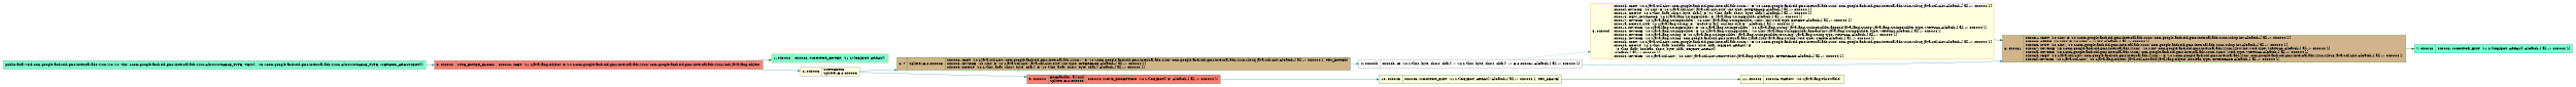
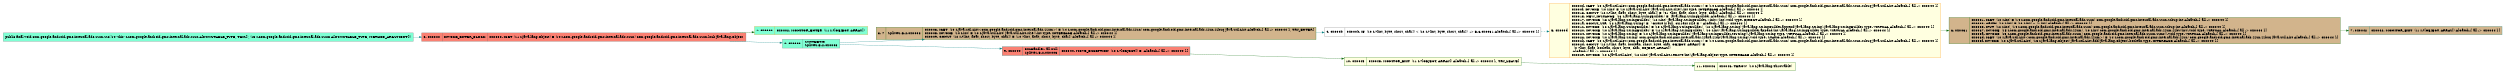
  digraph {
    rankdir=LR
    node [color=gray40 fillcolor=aquamarine shape=record style=filled]
    edge [color=teal]
-   n1 [fillcolor=salmon label="{0\:\ 0x0000|MTH_ENTER_BLOCK\l|0x0000: IGET  (r1 I:java.lang.Object) = (r4 I:com.google.android.gms.internal.ads.zzun) com.google.android.gms.internal.ads.zzun.lock java.lang.Object \l}"]
+   n1 [fillcolor=salmon label="{0\:\ 0x0000|INVOKE_ENTER_BLOCK\l|0x0000: IGET  (r1 I:java.lang.Object) = (r4 I:com.google.android.gms.internal.ads.zzun) com.google.android.gms.internal.ads.zzun.lock java.lang.Object \l}"]
    n2 [color=darkorange label="{1\:\ 0x0002|0x0002: MONITOR_ENTER  (r1 I:?[OBJECT, ARRAY]) \l}"]
-   n3 [fillcolor=lightyellow label="{2\:\ 0x0003|SYNTHETIC\lSplitter:B:2:0x0003\l}"]
+   n3 [label="{2\:\ 0x0003|SYNTHETIC\lSplitter:B:2:0x0003\l}"]
    n4 [color=darkgreen fillcolor=tan label="{3\:\ ?|Splitter:B:2:0x0003\l|0x0003: IGET  (r0 I:java.util.List\<com.google.android.gms.internal.ads.zzum\>) = (r4 I:com.google.android.gms.internal.ads.zzun) com.google.android.gms.internal.ads.zzun.zzbuq java.util.List A[Catch:\{ all \-\> 0x0044 \}, TRY_ENTER]\l0x0005: INVOKE  (r0 I:int) = (r0 I:java.util.List) java.util.List.size():int type: INTERFACE A[Catch:\{ all \-\> 0x0044 \}]\l0x0009: CONST  (r2 I:?[int, float, short, byte, char]) = (10 ?[int, float, short, byte, char]) A[Catch:\{ all \-\> 0x0044 \}]\l}"]
    n5 [color=teal fillcolor=salmon label="{9\:\ 0x0044|ExcHandler: all null\lSplitter:B:2:0x0003\l|0x0044: MOVE_EXCEPTION  (r0 I:?[OBJECT]) =  A[Catch:\{ all \-\> 0x0044 \}]\l}"]
    n6 [fillcolor=white label="{4\:\ 0x000b|0x000b: IF  (r0 I:?[int, byte, short, char]) \< (r2 I:?[int, byte, short, char])  \-\> B:6:0x0031 A[Catch:\{ all \-\> 0x0044 \}]\l}"]
    n7 [color=darkgreen fillcolor=lightyellow label="{10\:\ 0x0045|0x0045: MONITOR_EXIT  (r1 I:?[OBJECT, ARRAY]) A[Catch:\{ all \-\> 0x0044 \}, TRY_LEAVE]\l}"]
    n8 [color=darkorange fillcolor=lightyellow label="{5\:\ 0x000d|0x000d: IGET  (r0 I:java.util.List\<com.google.android.gms.internal.ads.zzum\>) = (r4 I:com.google.android.gms.internal.ads.zzun) com.google.android.gms.internal.ads.zzun.zzbuq java.util.List A[Catch:\{ all \-\> 0x0044 \}]\l0x000f: INVOKE  (r0 I:int) = (r0 I:java.util.List) java.util.List.size():int type: INTERFACE A[Catch:\{ all \-\> 0x0044 \}]\l0x0013: CONST  (r2 I:?[int, float, short, byte, char]) = (41 ?[int, float, short, byte, char]) A[Catch:\{ all \-\> 0x0044 \}]\l0x0015: NEW_INSTANCE  (r3 I:java.lang.StringBuilder) =  java.lang.StringBuilder A[Catch:\{ all \-\> 0x0044 \}]\l0x0017: INVOKE  (r3 I:java.lang.StringBuilder), (r2 I:int) java.lang.StringBuilder.\<init\>(int):void type: DIRECT A[Catch:\{ all \-\> 0x0044 \}]\l0x001a: CONST_STR  (r2 I:java.lang.String) =  \"Queue is full, current size = \" A[Catch:\{ all \-\> 0x0044 \}]\l0x001c: INVOKE  (r2 I:java.lang.StringBuilder) = (r3 I:java.lang.StringBuilder), (r2 I:java.lang.String) java.lang.StringBuilder.append(java.lang.String):java.lang.StringBuilder type: VIRTUAL A[Catch:\{ all \-\> 0x0044 \}]\l0x0020: INVOKE  (r0 I:java.lang.StringBuilder) = (r2 I:java.lang.StringBuilder), (r0 I:int) java.lang.StringBuilder.append(int):java.lang.StringBuilder type: VIRTUAL A[Catch:\{ all \-\> 0x0044 \}]\l0x0024: INVOKE  (r0 I:java.lang.String) = (r0 I:java.lang.StringBuilder) java.lang.StringBuilder.toString():java.lang.String type: VIRTUAL A[Catch:\{ all \-\> 0x0044 \}]\l0x0028: INVOKE  (r0 I:java.lang.String) com.google.android.gms.internal.ads.zzaxa.zzdp(java.lang.String):void type: STATIC A[Catch:\{ all \-\> 0x0044 \}]\l0x002b: IGET  (r0 I:java.util.List\<com.google.android.gms.internal.ads.zzum\>) = (r4 I:com.google.android.gms.internal.ads.zzun) com.google.android.gms.internal.ads.zzun.zzbuq java.util.List A[Catch:\{ all \-\> 0x0044 \}]\l0x002d: CONST  (r2 I:?[int, float, boolean, short, byte, char, OBJECT, ARRAY]) = \l  (0 ?[int, float, boolean, short, byte, char, OBJECT, ARRAY])\l A[Catch:\{ all \-\> 0x0044 \}]\l0x002e: INVOKE  (r0 I:java.util.List), (r2 I:int) java.util.List.remove(int):java.lang.Object type: INTERFACE A[Catch:\{ all \-\> 0x0044 \}]\l}"]
    n9 [color=darkgreen fillcolor=tan label="{6\:\ 0x0031|0x0031: IGET  (r0 I:int) = (r4 I:com.google.android.gms.internal.ads.zzun) com.google.android.gms.internal.ads.zzun.zzbup int A[Catch:\{ all \-\> 0x0044 \}]\l0x0033: ARITH  (r2 I:int) = (r0 I:int) + (1 int) A[Catch:\{ all \-\> 0x0044 \}]\l0x0035: IPUT  (r2 I:int), (r4 I:com.google.android.gms.internal.ads.zzun) com.google.android.gms.internal.ads.zzun.zzbup int A[Catch:\{ all \-\> 0x0044 \}]\l0x0037: INVOKE  (r5 I:com.google.android.gms.internal.ads.zzum), (r0 I:int) com.google.android.gms.internal.ads.zzum.zzbw(int):void type: VIRTUAL A[Catch:\{ all \-\> 0x0044 \}]\l0x003a: INVOKE  (r5 I:com.google.android.gms.internal.ads.zzum) com.google.android.gms.internal.ads.zzum.zzms():void type: VIRTUAL A[Catch:\{ all \-\> 0x0044 \}]\l0x003d: IGET  (r0 I:java.util.List\<com.google.android.gms.internal.ads.zzum\>) = (r4 I:com.google.android.gms.internal.ads.zzun) com.google.android.gms.internal.ads.zzun.zzbuq java.util.List A[Catch:\{ all \-\> 0x0044 \}]\l0x003f: INVOKE  (r0 I:java.util.List), (r5 I:java.lang.Object) java.util.List.add(java.lang.Object):boolean type: INTERFACE A[Catch:\{ all \-\> 0x0044 \}]\l}"]
-   n10 [color=teal label="{7\:\ 0x0042|0x0042: MONITOR_EXIT  (r1 I:?[OBJECT, ARRAY]) A[Catch:\{ all \-\> 0x0044 \}]\l}"]
+   n10 [color=teal fillcolor=tan label="{7\:\ 0x0042|0x0042: MONITOR_EXIT  (r1 I:?[OBJECT, ARRAY]) A[Catch:\{ all \-\> 0x0044 \}]\l}"]
    n11 [color=darkgreen fillcolor=lightyellow label="{11\:\ 0x0046|0x0046: THROW  (r0 I:java.lang.Throwable) \l}"]
    n12 [label="{public final void com.google.android.gms.internal.ads.zzun.zzc((r4 'this' I:com.google.android.gms.internal.ads.zzun A[IMMUTABLE_TYPE, THIS]), (r5 I:com.google.android.gms.internal.ads.zzum A[IMMUTABLE_TYPE, METHOD_ARGUMENT])) }"]
    n1 -> n2 [color=darkgreen]
    n1 -> n3
    n3 -> n4
    n3 -> n5
    n4 -> n6
-   n5 -> n7
+   n5 -> n7 [color=darkgreen]
    n6 -> n8 [style=dashed]
-   n6 -> n9
    n7 -> n11 [color=darkgreen]
    n8 -> n9 [color=darkgreen]
    n9 -> n10 [color=darkgreen]
    n12 -> n1
  }
